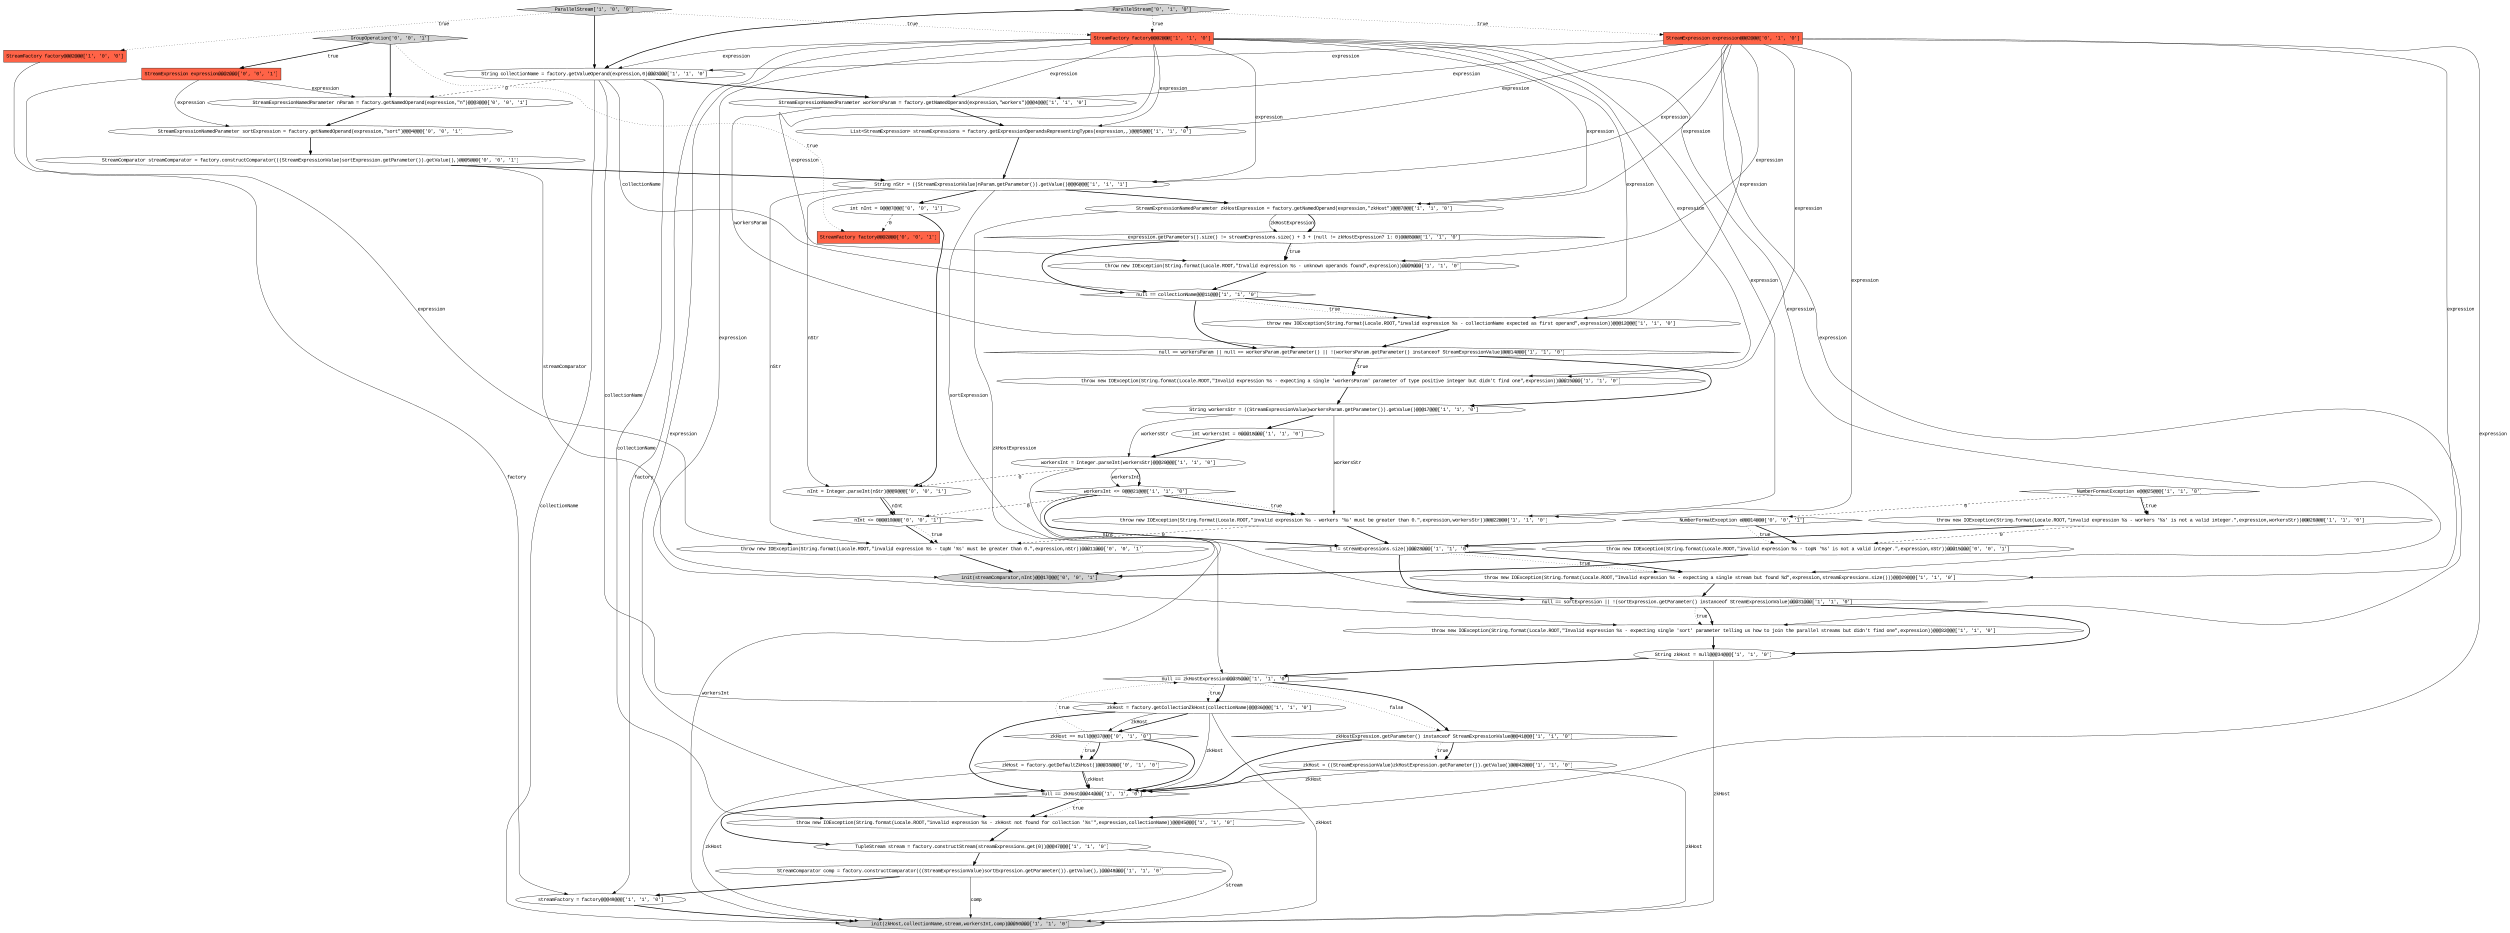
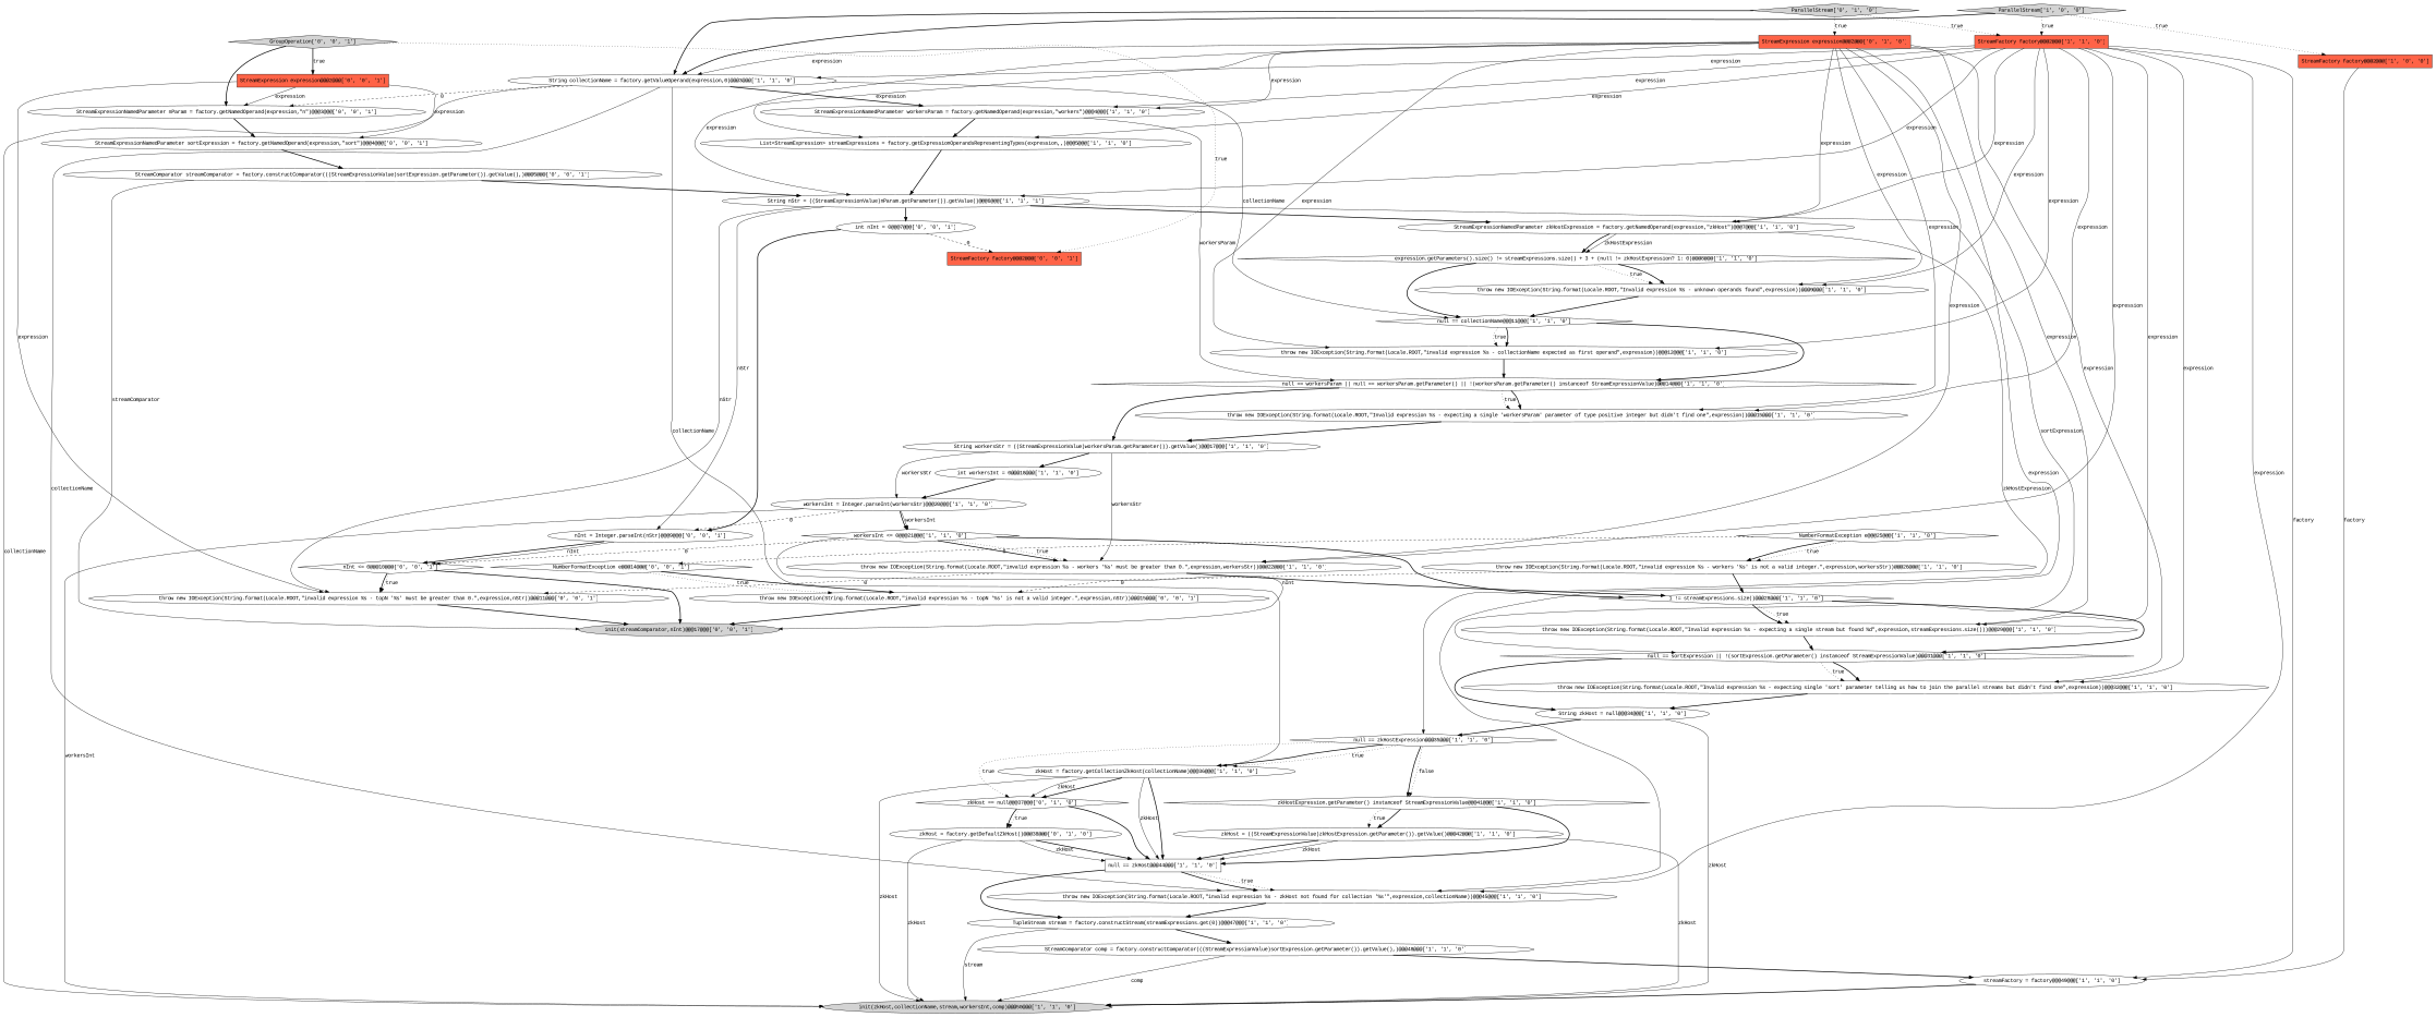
  digraph {
    fontname="Liberation Mono"
    node [fillcolor=white fontname="Liberation Mono" shape=ellipse style=filled]
    edge [fontname="Liberation Mono" style=bold]
    n1 [fillcolor=tomato label="StreamFactory factory@@@2@@@['1', '1', '0']" shape=box]
    n2 [label="List<StreamExpression> streamExpressions = factory.getExpressionOperandsRepresentingTypes(expression,,)@@@5@@@['1', '1', '0']"]
    n3 [label="String collectionName = factory.getValueOperand(expression,0)@@@3@@@['1', '1', '0']"]
    n4 [label="throw new IOException(String.format(Locale.ROOT,\"invalid expression %s - collectionName expected as first operand\",expression))@@@12@@@['1', '1', '0']"]
    n5 [label="throw new IOException(String.format(Locale.ROOT,\"Invalid expression %s - expecting a single 'workersParam' parameter of type positive integer but didn't find one\",expression))@@@15@@@['1', '1', '0']"]
    n6 [label="String nStr = ((StreamExpressionValue)nParam.getParameter()).getValue()@@@6@@@['1', '1', '1']"]
    n7 [label="throw new IOException(String.format(Locale.ROOT,\"invalid expression %s - workers '%s' must be greater than 0.\",expression,workersStr))@@@22@@@['1', '1', '0']"]
    n8 [label="throw new IOException(String.format(Locale.ROOT,\"invalid expression %s - zkHost not found for collection '%s'\",expression,collectionName))@@@45@@@['1', '1', '0']"]
    n9 [label="streamFactory = factory@@@49@@@['1', '1', '0']"]
    n10 [label="StreamExpressionNamedParameter zkHostExpression = factory.getNamedOperand(expression,\"zkHost\")@@@7@@@['1', '1', '0']"]
    n11 [label="throw new IOException(String.format(Locale.ROOT,\"Invalid expression %s - unknown operands found\",expression))@@@9@@@['1', '1', '0']"]
    n12 [label="StreamExpressionNamedParameter workersParam = factory.getNamedOperand(expression,\"workers\")@@@4@@@['1', '1', '0']"]
    n13 [label="throw new IOException(String.format(Locale.ROOT,\"Invalid expression %s - expecting a single stream but found %d\",expression,streamExpressions.size()))@@@29@@@['1', '1', '0']"]
    n14 [label="throw new IOException(String.format(Locale.ROOT,\"Invalid expression %s - expecting single 'sort' parameter telling us how to join the parallel streams but didn't find one\",expression))@@@32@@@['1', '1', '0']"]
    n15 [label="null == collectionName@@@11@@@['1', '1', '0']" shape=diamond]
    n16 [label="zkHost = factory.getCollectionZkHost(collectionName)@@@36@@@['1', '1', '0']"]
    n17 [fillcolor=lightgray label="init(zkHost,collectionName,stream,workersInt,comp)@@@50@@@['1', '1', '0']"]
    n18 [label="StreamExpressionNamedParameter nParam = factory.getNamedOperand(expression,\"n\")@@@3@@@['0', '0', '1']"]
    n19 [label="null == workersParam || null == workersParam.getParameter() || !(workersParam.getParameter() instanceof StreamExpressionValue)@@@14@@@['1', '1', '0']" shape=diamond]
    n20 [label="String workersStr = ((StreamExpressionValue)workersParam.getParameter()).getValue()@@@17@@@['1', '1', '0']"]
    n21 [fillcolor=tomato label="StreamFactory factory@@@2@@@['0', '0', '1']" shape=box]
    n22 [label="nInt = Integer.parseInt(nStr)@@@9@@@['0', '0', '1']"]
    n23 [label="null == sortExpression || !(sortExpression.getParameter() instanceof StreamExpressionValue)@@@31@@@['1', '1', '0']" shape=diamond]
    n24 [label="throw new IOException(String.format(Locale.ROOT,\"invalid expression %s - topN '%s' must be greater than 0.\",expression,nStr))@@@11@@@['0', '0', '1']"]
    n25 [label="int nInt = 0@@@7@@@['0', '0', '1']"]
    n26 [label="1 != streamExpressions.size()@@@28@@@['1', '1', '0']" shape=diamond]
    n27 [label="TupleStream stream = factory.constructStream(streamExpressions.get(0))@@@47@@@['1', '1', '0']"]
    n28 [label="expression.getParameters().size() != streamExpressions.size() + 3 + (null != zkHostExpression? 1: 0)@@@8@@@['1', '1', '0']" shape=diamond]
    n29 [label="null == zkHostExpression@@@35@@@['1', '1', '0']" shape=diamond]
    n30 [label="String zkHost = null@@@34@@@['1', '1', '0']"]
    n31 [fillcolor=tomato label="StreamFactory factory@@@2@@@['1', '0', '0']" shape=box]
-   n32 [label="null == zkHost@@@44@@@['1', '1', '0']" shape=diamond]
+   n32 [label="null == zkHost@@@44@@@['1', '1', '0']" shape=box]
    n33 [label="zkHost == null@@@37@@@['0', '1', '0']" shape=diamond]
    n34 [label="zkHost = factory.getDefaultZkHost()@@@38@@@['0', '1', '0']"]
    n35 [label="workersInt = Integer.parseInt(workersStr)@@@20@@@['1', '1', '0']"]
    n36 [label="workersInt <= 0@@@21@@@['1', '1', '0']" shape=diamond]
    n37 [label="nInt <= 0@@@10@@@['0', '0', '1']" shape=diamond]
    n38 [fillcolor=lightgray label="init(streamComparator,nInt)@@@17@@@['0', '0', '1']"]
    n39 [label="StreamExpressionNamedParameter sortExpression = factory.getNamedOperand(expression,\"sort\")@@@4@@@['0', '0', '1']"]
    n40 [label="NumberFormatException e@@@14@@@['0', '0', '1']" shape=diamond]
    n41 [label="throw new IOException(String.format(Locale.ROOT,\"invalid expression %s - topN '%s' is not a valid integer.\",expression,nStr))@@@15@@@['0', '0', '1']"]
    n42 [label="NumberFormatException e@@@25@@@['1', '1', '0']" shape=diamond]
    n43 [label="throw new IOException(String.format(Locale.ROOT,\"invalid expression %s - workers '%s' is not a valid integer.\",expression,workersStr))@@@26@@@['1', '1', '0']"]
    n44 [label="StreamComparator comp = factory.constructComparator(((StreamExpressionValue)sortExpression.getParameter()).getValue(),)@@@48@@@['1', '1', '0']"]
    n45 [label="zkHost = ((StreamExpressionValue)zkHostExpression.getParameter()).getValue()@@@42@@@['1', '1', '0']"]
    n46 [label="int workersInt = 0@@@18@@@['1', '1', '0']"]
    n47 [label="StreamComparator streamComparator = factory.constructComparator(((StreamExpressionValue)sortExpression.getParameter()).getValue(),)@@@5@@@['0', '0', '1']"]
    n48 [label="zkHostExpression.getParameter() instanceof StreamExpressionValue@@@41@@@['1', '1', '0']" shape=diamond]
    n49 [fillcolor=lightgray label="ParallelStream['1', '0', '0']" shape=diamond]
    n50 [fillcolor=lightgray label="GroupOperation['0', '0', '1']" shape=diamond]
    n51 [fillcolor=tomato label="StreamExpression expression@@@2@@@['0', '0', '1']" shape=box]
    n52 [fillcolor=lightgray label="ParallelStream['0', '1', '0']" shape=diamond]
    n53 [fillcolor=tomato label="StreamExpression expression@@@2@@@['0', '1', '0']" shape=box]
    n1 -> n2 [label=expression style=solid]
    n1 -> n3 [label=expression style=solid]
    n1 -> n4 [label=expression style=solid]
    n1 -> n5 [label=expression style=solid]
    n1 -> n6 [label=expression style=solid]
    n1 -> n7 [label=expression style=solid]
    n1 -> n8 [label=expression style=solid]
    n1 -> n9 [label=factory style=solid]
    n1 -> n10 [label=expression style=solid]
    n1 -> n11 [label=expression style=solid]
    n1 -> n12 [label=expression style=solid]
    n1 -> n13 [label=expression style=solid]
    n1 -> n14 [label=expression style=solid]
    n2 -> n6
    n3 -> n8 [label=collectionName style=solid]
    n3 -> n12
    n3 -> n15 [label=collectionName style=solid]
    n3 -> n16 [label=collectionName style=solid]
    n3 -> n17 [label=collectionName style=solid]
    n3 -> n18 [label=0 style=dashed]
    n4 -> n19
    n5 -> n20
    n6 -> n10
    n6 -> n22 [label=nStr style=solid]
    n6 -> n23 [label=sortExpression style=solid]
    n6 -> n24 [label=nStr style=solid]
    n6 -> n25
    n7 -> n24 [label=0 style=dashed]
    n7 -> n26
    n8 -> n27
    n9 -> n17
    n10 -> n28 [label=zkHostExpression style=solid]
    n10 -> n28
    n10 -> n29 [label=zkHostExpression style=solid]
    n11 -> n15
    n12 -> n2
    n12 -> n19 [label=workersParam style=solid]
    n13 -> n23
    n14 -> n30
    n15 -> n4
    n15 -> n4 [label=true style=dotted]
    n15 -> n19
    n16 -> n17 [label=zkHost style=solid]
    n16 -> n32 [label=zkHost style=solid]
    n16 -> n32
    n16 -> n33
    n16 -> n33 [label=zkHost style=solid]
    n18 -> n39
    n19 -> n5 [label=true style=dotted]
    n19 -> n5
    n19 -> n20
    n20 -> n7 [label=workersStr style=solid]
    n20 -> n35 [label=workersStr style=solid]
    n20 -> n46
    n22 -> n37
    n22 -> n37 [label=nInt style=solid]
    n23 -> n14
    n23 -> n14 [label=true style=dotted]
    n23 -> n30
    n24 -> n38
    n25 -> n21 [label=0 style=dashed]
    n25 -> n22
    n26 -> n13 [label=true style=dotted]
    n26 -> n13
    n26 -> n23
    n27 -> n17 [label=stream style=solid]
    n27 -> n44
    n28 -> n11 [label=true style=dotted]
    n28 -> n11
    n28 -> n15
    n29 -> n16 [label=true style=dotted]
    n29 -> n16
-   n33 -> n29 [label=true style=dotted]
+   n29 -> n33 [label=true style=dotted]
    n29 -> n48 [label=false style=dotted]
    n29 -> n48
    n30 -> n17 [label=zkHost style=solid]
    n30 -> n29
    n31 -> n9 [label=factory style=solid]
    n32 -> n8 [label=true style=dotted]
    n32 -> n8
    n32 -> n27
    n33 -> n32
    n33 -> n34 [label=true style=dotted]
    n33 -> n34
    n34 -> n17 [label=zkHost style=solid]
    n34 -> n32
    n34 -> n32 [label=zkHost style=solid]
    n35 -> n17 [label=workersInt style=solid]
    n35 -> n22 [label=0 style=dashed]
    n35 -> n36 [label=workersInt style=solid]
    n35 -> n36
    n36 -> n7
    n36 -> n7 [label=true style=dotted]
    n36 -> n26
    n36 -> n37 [label=0 style=dashed]
    n36 -> n38 [label=nInt style=solid]
    n37 -> n24
    n37 -> n24 [label=true style=dotted]
+   n37 -> n38
    n39 -> n47
    n40 -> n41
    n40 -> n41 [label=true style=dotted]
    n41 -> n38
    n42 -> n40 [label=0 style=dashed]
    n42 -> n43 [label=true style=dotted]
    n42 -> n43
    n43 -> n26
    n43 -> n41 [label=0 style=dashed]
    n44 -> n9
    n44 -> n17 [label=comp style=solid]
    n45 -> n17 [label=zkHost style=solid]
    n45 -> n32 [label=zkHost style=solid]
    n45 -> n32
    n46 -> n35
    n47 -> n6
    n47 -> n38 [label=streamComparator style=solid]
    n48 -> n32
    n48 -> n45
    n48 -> n45 [label=true style=dotted]
    n49 -> n1 [label=true style=dotted]
    n49 -> n3
    n49 -> n31 [label=true style=dotted]
    n50 -> n18
    n50 -> n21 [label=true style=dotted]
    n50 -> n51 [label=true]
    n51 -> n18 [label=expression style=solid]
    n51 -> n24 [label=expression style=solid]
    n51 -> n39 [label=expression style=solid]
    n52 -> n1 [label=true style=dotted]
    n52 -> n3
    n52 -> n53 [label=true style=dotted]
    n53 -> n2 [label=expression style=solid]
    n53 -> n3 [label=expression style=solid]
    n53 -> n4 [label=expression style=solid]
    n53 -> n5 [label=expression style=solid]
    n53 -> n6 [label=expression style=solid]
    n53 -> n7 [label=expression style=solid]
    n53 -> n8 [label=expression style=solid]
    n53 -> n10 [label=expression style=solid]
    n53 -> n11 [label=expression style=solid]
    n53 -> n12 [label=expression style=solid]
    n53 -> n13 [label=expression style=solid]
    n53 -> n14 [label=expression style=solid]
  }
